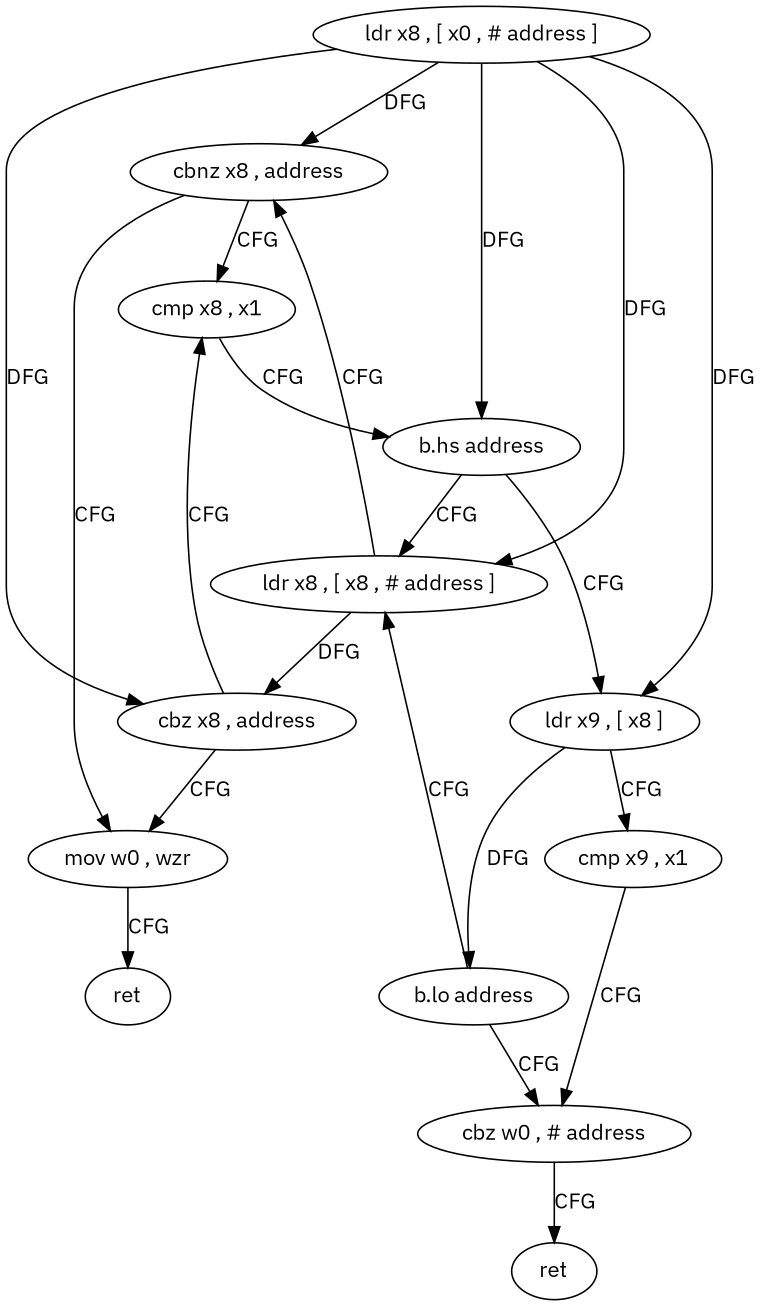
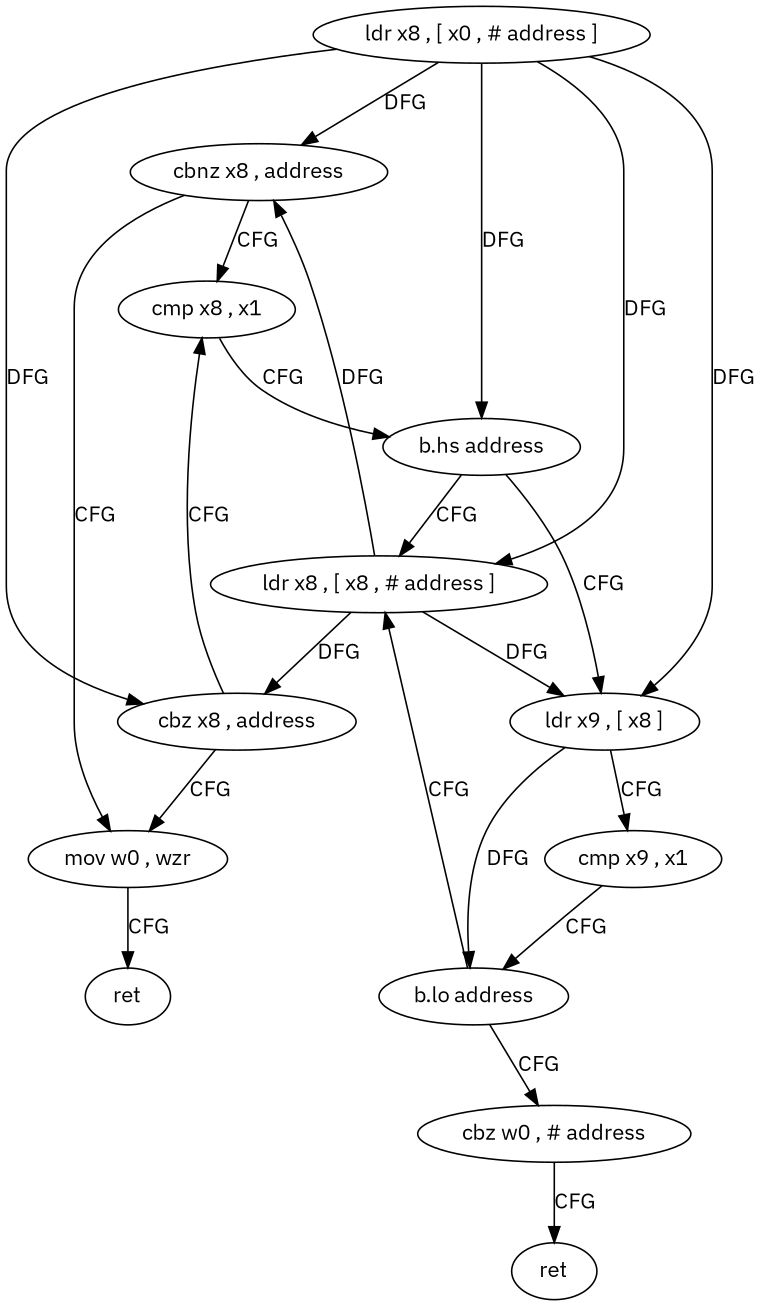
  digraph {
    fontname="IBM Plex Sans"
    node [fontname="IBM Plex Sans"]
    edge [fontname="IBM Plex Sans"]
    n1 [label="ldr x8 , [ x0 , # address ]"]
    n2 [label="cbnz x8 , address"]
    n3 [label="b.hs address"]
    n4 [label="ldr x8 , [ x8 , # address ]"]
    n5 [label="ldr x9 , [ x8 ]"]
    n6 [label="cbz x8 , address"]
    n7 [label="cmp x8 , x1"]
    n8 [label="mov w0 , wzr"]
    n9 [label="cmp x9 , x1"]
    n10 [label="b.lo address"]
    n11 [label=ret]
    n12 [label="cbz w0 , # address"]
    n13 [label=ret]
    n1 -> n2 [label=DFG]
    n1 -> n3 [label=DFG]
    n1 -> n4 [label=DFG]
    n1 -> n5 [label=DFG]
    n1 -> n6 [label=DFG]
    n2 -> n7 [label=CFG]
    n2 -> n8 [label=CFG]
    n3 -> n4 [label=CFG]
    n3 -> n5 [label=CFG]
-   n4 -> n2 [label=CFG]
+   n4 -> n2 [label=DFG]
+   n4 -> n5 [label=DFG]
    n4 -> n6 [label=DFG]
    n5 -> n9 [label=CFG]
    n5 -> n10 [label=DFG]
    n6 -> n7 [label=CFG]
    n6 -> n8 [label=CFG]
    n7 -> n3 [label=CFG]
    n8 -> n11 [label=CFG]
-   n9 -> n12 [label=CFG]
+   n9 -> n10 [label=CFG]
    n10 -> n4 [label=CFG]
    n10 -> n12 [label=CFG]
    n12 -> n13 [label=CFG]
  }
